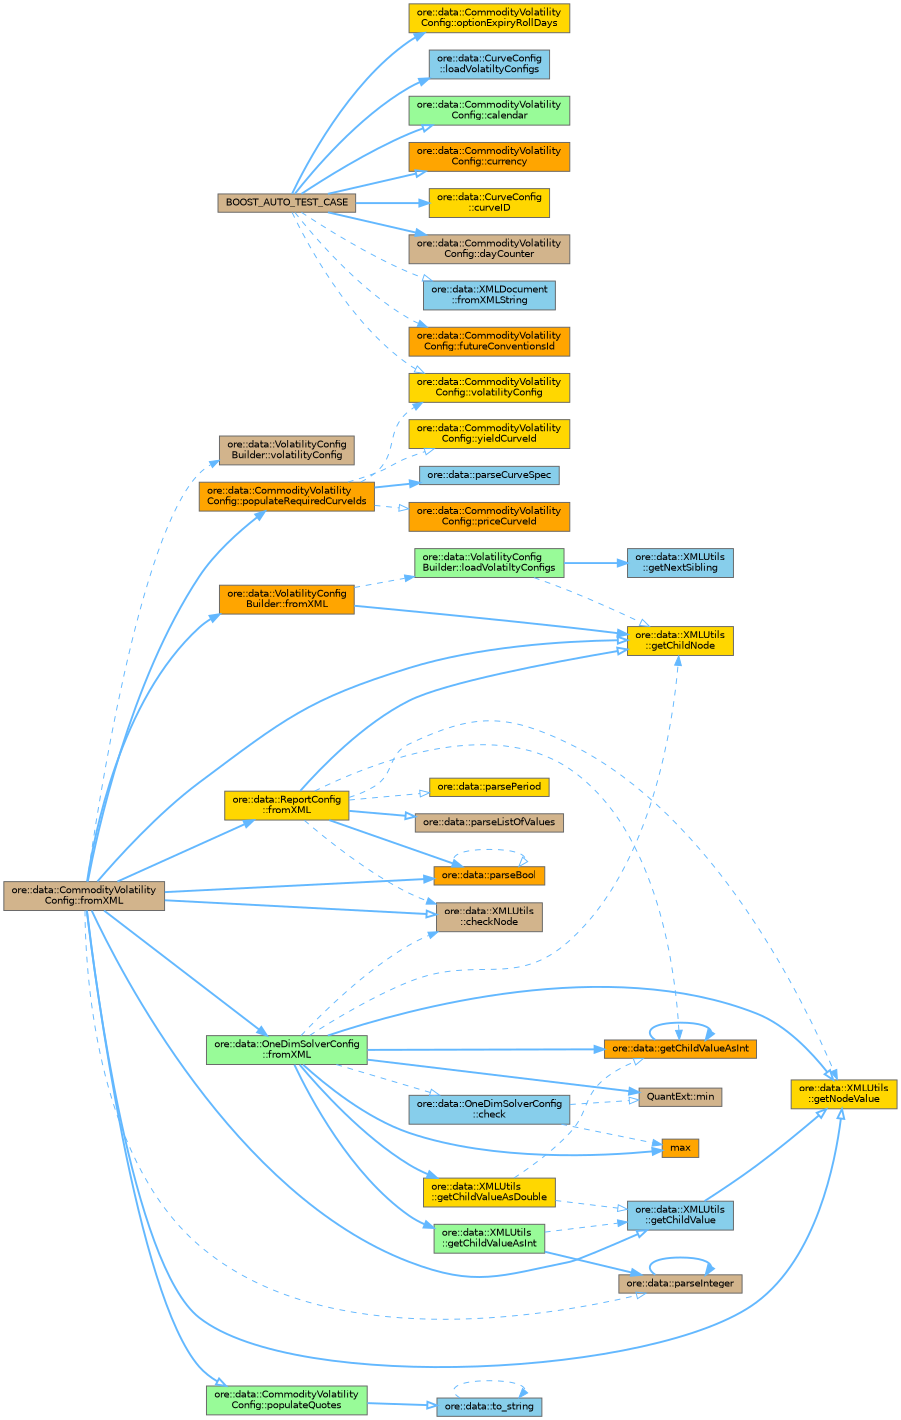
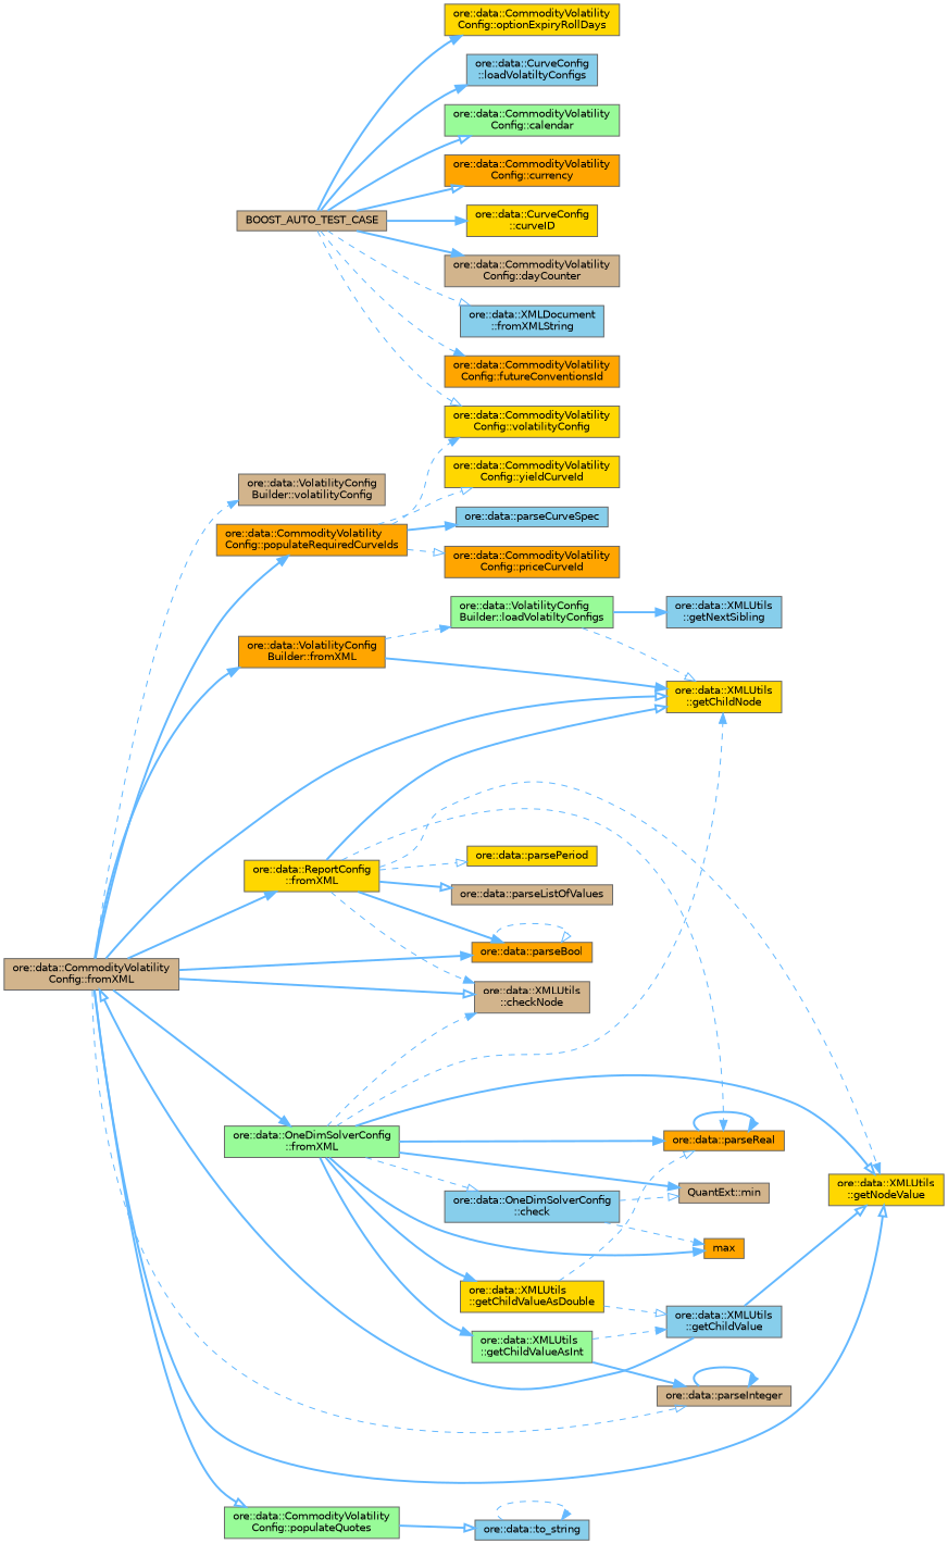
  digraph {
    rankdir=LR
    node [color=grey40 fillcolor=gold fontname=Helvetica fontsize=10 shape=box style=filled]
    edge [arrowhead=normal color=steelblue1 fontname=Helvetica fontsize=10 labelfontname=Helvetica labelfontsize=10 style=bold]
    n1 [color=gray40 fillcolor=tan fontcolor=black height=0.2 label=BOOST_AUTO_TEST_CASE width=0.4]
    n2 [fillcolor=palegreen height=0.2 label="ore::data::CommodityVolatility\lConfig::calendar" width=0.4]
    n3 [fillcolor=orange height=0.2 label="ore::data::CommodityVolatility\lConfig::currency" width=0.4]
    n4 [height=0.2 label="ore::data::CurveConfig\l::curveID" width=0.4]
    n5 [fillcolor=tan height=0.2 label="ore::data::CommodityVolatility\lConfig::dayCounter" width=0.4]
    n6 [height=0.2 label="ore::data::CommodityVolatility\lConfig::volatilityConfig" width=0.4]
    n7 [fillcolor=skyblue height=0.2 label="ore::data::XMLDocument\l::fromXMLString" width=0.4]
    n8 [fillcolor=orange height=0.2 label="ore::data::CommodityVolatility\lConfig::futureConventionsId" width=0.4]
    n9 [height=0.2 label="ore::data::CommodityVolatility\lConfig::optionExpiryRollDays" width=0.4]
    n10 [fillcolor=skyblue height=0.2 label="ore::data::CurveConfig\l::loadVolatiltyConfigs" width=0.4]
    n11 [fillcolor=tan height=0.2 label="ore::data::CommodityVolatility\lConfig::fromXML" width=0.4]
    n12 [fillcolor=tan height=0.2 label="ore::data::XMLUtils\l::checkNode" width=0.4]
    n13 [fillcolor=palegreen height=0.2 label="ore::data::OneDimSolverConfig\l::fromXML" width=0.4]
    n14 [height=0.2 label="ore::data::XMLUtils\l::getChildNode" width=0.4]
    n15 [fillcolor=skyblue height=0.2 label="ore::data::XMLUtils\l::getChildValue" width=0.4]
    n16 [height=0.2 label="ore::data::XMLUtils\l::getNodeValue" width=0.4]
    n17 [fillcolor=tan height=0.2 label="ore::data::parseInteger" width=0.4]
    n18 [height=0.2 label="ore::data::ReportConfig\l::fromXML" width=0.4]
    n19 [fillcolor=orange height=0.2 label="ore::data::parseBool" width=0.4]
    n20 [fillcolor=orange height=0.2 label="ore::data::VolatilityConfig\lBuilder::fromXML" width=0.4]
    n21 [fillcolor=palegreen height=0.2 label="ore::data::CommodityVolatility\lConfig::populateQuotes" width=0.4]
    n22 [fillcolor=orange height=0.2 label="ore::data::CommodityVolatility\lConfig::populateRequiredCurveIds" width=0.4]
    n23 [fillcolor=tan height=0.2 label="ore::data::VolatilityConfig\lBuilder::volatilityConfig" width=0.4]
    n24 [fillcolor=skyblue height=0.2 label="ore::data::OneDimSolverConfig\l::check" width=0.4]
    n25 [fillcolor=orange height=0.2 label=max width=0.4]
    n26 [fillcolor=tan height=0.2 label="QuantExt::min" width=0.4]
    n27 [height=0.2 label="ore::data::XMLUtils\l::getChildValueAsDouble" width=0.4]
-   n28 [fillcolor=orange height=0.2 label="ore::data::getChildValueAsInt" width=0.4]
+   n28 [fillcolor=orange height=0.2 label="ore::data::parseReal" width=0.4]
    n29 [fillcolor=palegreen height=0.2 label="ore::data::XMLUtils\l::getChildValueAsInt" width=0.4]
    n30 [fillcolor=tan height=0.2 label="ore::data::parseListOfValues" width=0.4]
    n31 [height=0.2 label="ore::data::parsePeriod" width=0.4]
    n32 [fillcolor=palegreen height=0.2 label="ore::data::VolatilityConfig\lBuilder::loadVolatiltyConfigs" width=0.4]
    n33 [fillcolor=skyblue height=0.2 label="ore::data::to_string" width=0.4]
    n34 [fillcolor=skyblue height=0.2 label="ore::data::parseCurveSpec" width=0.4]
    n35 [fillcolor=orange height=0.2 label="ore::data::CommodityVolatility\lConfig::priceCurveId" width=0.4]
    n36 [height=0.2 label="ore::data::CommodityVolatility\lConfig::yieldCurveId" width=0.4]
    n37 [fillcolor=skyblue height=0.2 label="ore::data::XMLUtils\l::getNextSibling" width=0.4]
    n1 -> n2 [arrowhead=onormal]
    n1 -> n3 [arrowhead=onormal]
    n1 -> n4
    n1 -> n5
    n1 -> n6 [arrowhead=onormal style=dashed]
    n1 -> n7 [arrowhead=onormal style=dashed]
    n1 -> n8 [style=dashed]
    n1 -> n9
    n1 -> n10
    n11 -> n12 [arrowhead=onormal]
    n11 -> n13
    n11 -> n14 [arrowhead=onormal]
-   n11 -> n15 [arrowhead=onormal]
+   n15 -> n11 [arrowhead=onormal]
    n11 -> n16 [arrowhead=onormal]
    n11 -> n17 [arrowhead=onormal style=dashed]
    n11 -> n18
    n11 -> n19
    n11 -> n20
    n11 -> n21 [arrowhead=onormal]
    n11 -> n22
    n11 -> n23 [style=dashed]
    n13 -> n12 [style=dashed]
    n13 -> n14 [style=dashed]
    n13 -> n16 [arrowhead=onormal]
    n13 -> n24 [arrowhead=onormal style=dashed]
    n13 -> n25
    n13 -> n26
    n13 -> n27
    n13 -> n28
    n13 -> n29
    n15 -> n16 [arrowhead=onormal]
    n17 -> n17
    n18 -> n12 [style=dashed]
    n18 -> n14 [arrowhead=onormal]
    n18 -> n16 [style=dashed]
    n18 -> n19
    n18 -> n28 [style=dashed]
    n18 -> n30 [arrowhead=onormal]
    n18 -> n31 [arrowhead=onormal style=dashed]
    n19 -> n19 [arrowhead=onormal style=dashed]
    n20 -> n14
    n20 -> n32 [style=dashed]
    n21 -> n33 [arrowhead=onormal]
    n22 -> n6 [style=dashed]
    n22 -> n34
    n22 -> n35 [arrowhead=onormal style=dashed]
    n22 -> n36 [arrowhead=onormal style=dashed]
    n24 -> n25 [style=dashed]
    n24 -> n26 [arrowhead=onormal style=dashed]
    n27 -> n15 [arrowhead=onormal style=dashed]
    n27 -> n28 [arrowhead=onormal style=dashed]
    n28 -> n28
    n29 -> n15 [style=dashed]
    n29 -> n17
    n32 -> n14 [arrowhead=onormal style=dashed]
    n32 -> n37
    n33 -> n33 [style=dashed]
  }
